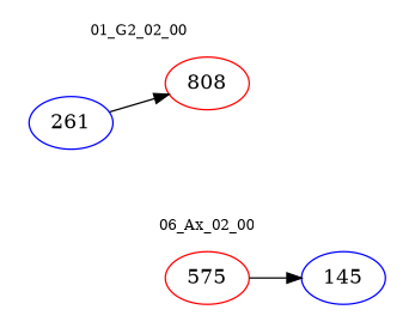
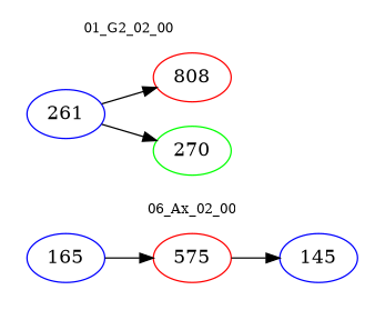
  digraph {
    rankdir=LR
    node [color=blue]
    edge [color=black]
+   n1 [label=165]
    n2 [label=145]
    n3 [color=red label=575]
    n4 [label=261]
+   n5 [color=green label=270]
    n6 [color=red label=808]
    subgraph cluster_1 {
      color=white
      fontsize=10
      label="06_Ax_02_00"
+     n1
      n2
      n3
    }
    subgraph cluster_2 {
      color=white
      fontsize=10
      label="01_G2_02_00"
      n4
+     n5
      n6
    }
+   n1 -> n3
    n3 -> n2
+   n4 -> n5
    n4 -> n6
  }
